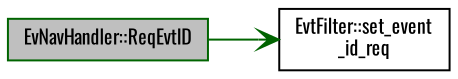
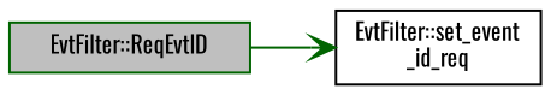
  digraph {
    rankdir=LR
    fontname=Oswald
    node [fontname=Oswald fontsize=10 shape=record]
-   n1 [color=darkgreen fillcolor=grey75 fontcolor=black height=0.2 label="EvNavHandler::ReqEvtID" style=filled width=0.4]
+   n1 [color=darkgreen fillcolor=grey75 fontcolor=black height=0.2 label="EvtFilter::ReqEvtID" style=filled width=0.4]
    n2 [color=black height=0.2 label="EvtFilter::set_event\l_id_req" width=0.4]
    n1 -> n2 [color=darkgreen fontname=Oswald fontsize=10 labelfontname=FreeSans labelfontsize=10 style=solid arrowhead=vee]
  }
